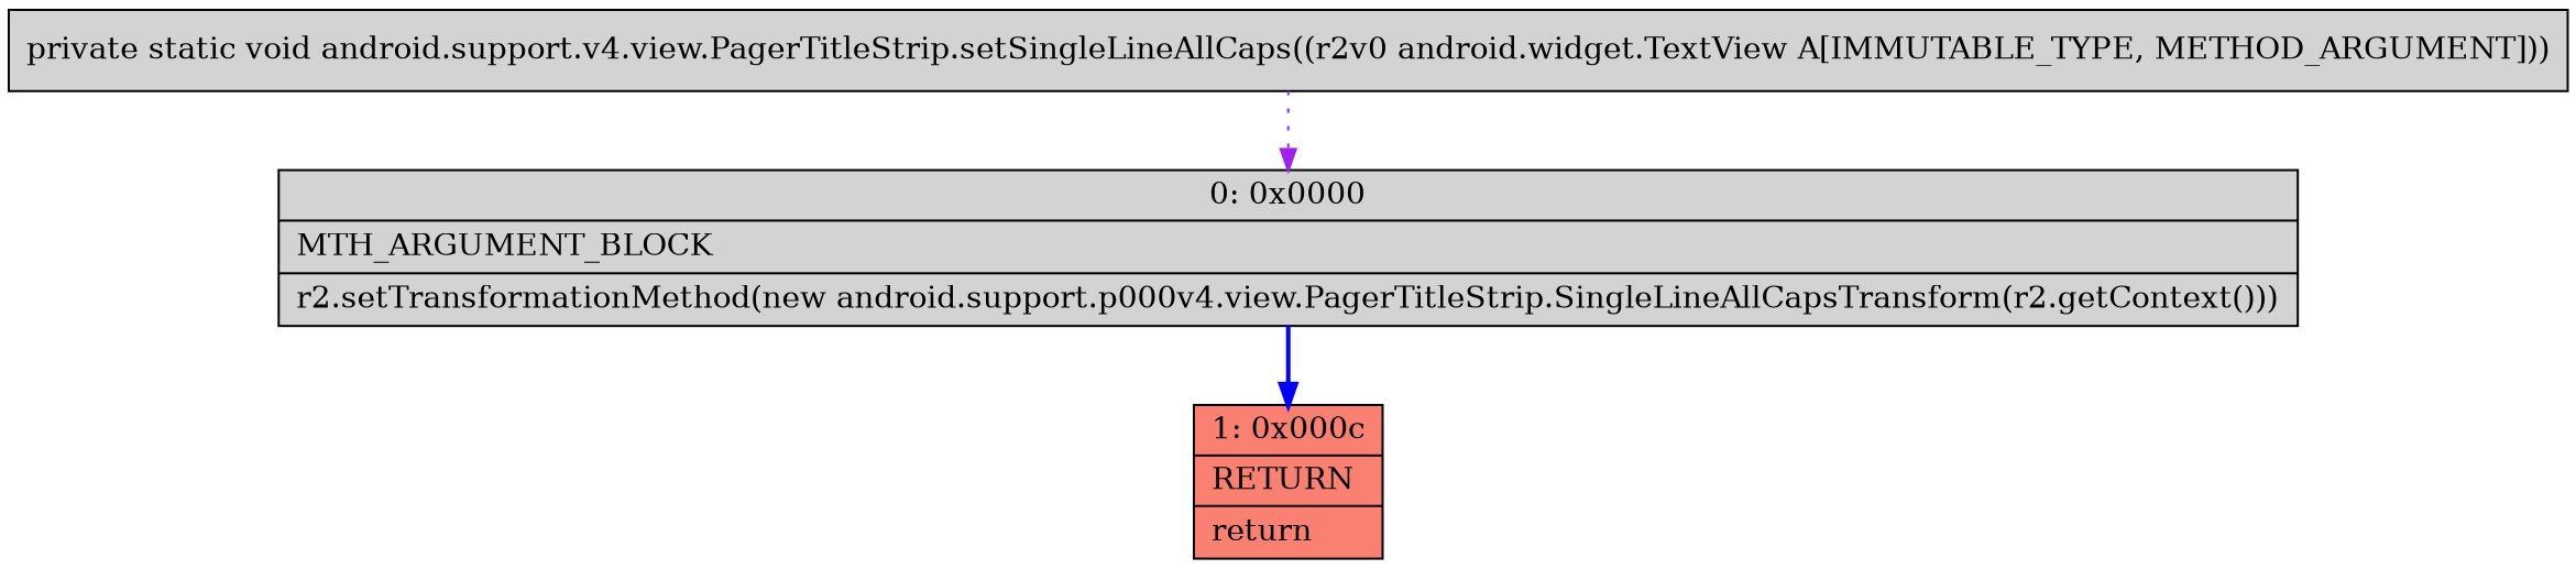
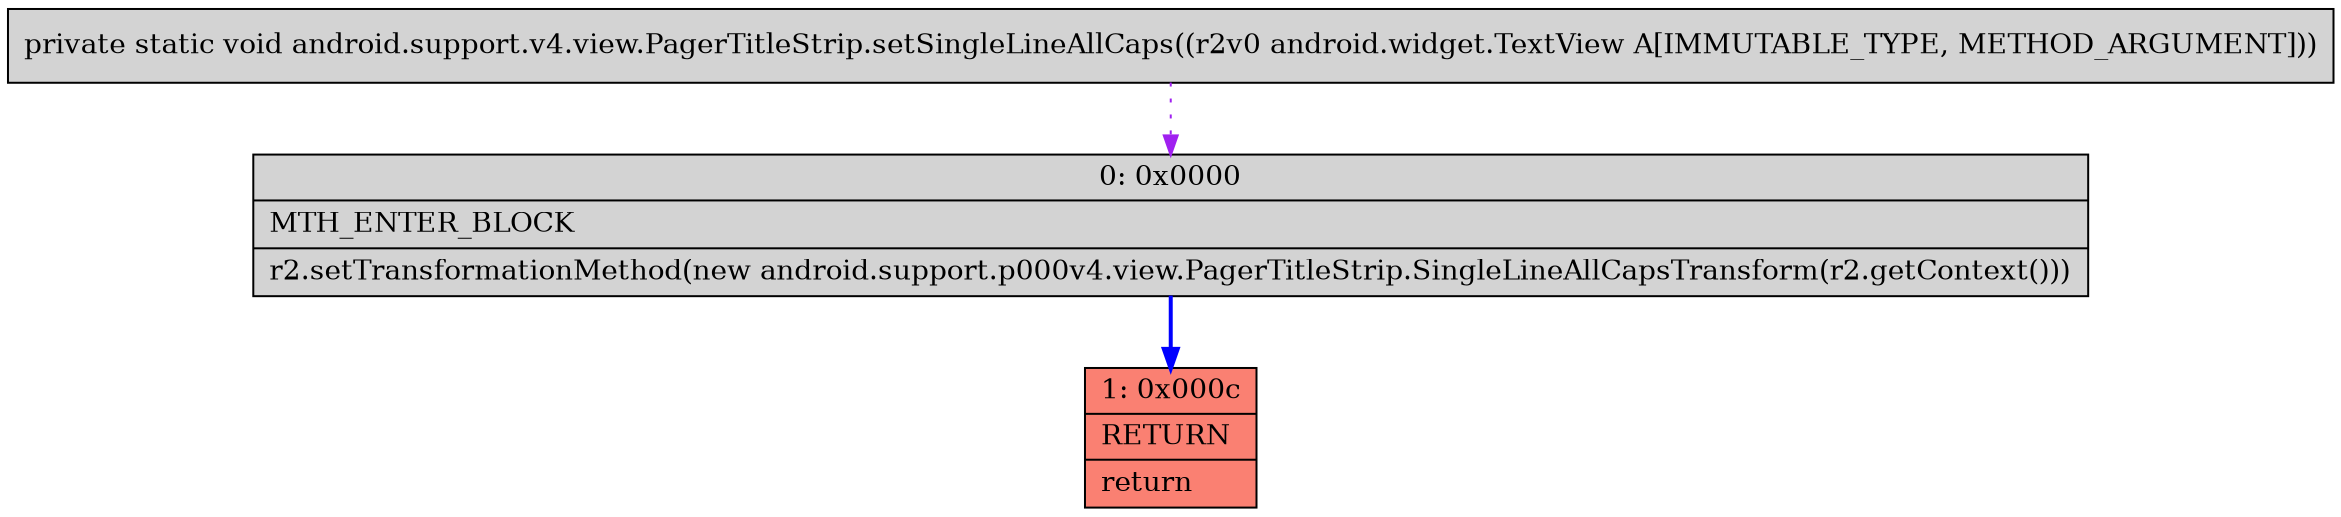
  digraph {
    node [shape=record style=filled fillcolor=lightgrey]
-   n1 [label="{0\:\ 0x0000|MTH_ARGUMENT_BLOCK\l|r2.setTransformationMethod(new android.support.p000v4.view.PagerTitleStrip.SingleLineAllCapsTransform(r2.getContext()))\l}"]
+   n1 [label="{0\:\ 0x0000|MTH_ENTER_BLOCK\l|r2.setTransformationMethod(new android.support.p000v4.view.PagerTitleStrip.SingleLineAllCapsTransform(r2.getContext()))\l}"]
    n2 [label="{1\:\ 0x000c|RETURN\l|return\l}" fillcolor=salmon]
    n3 [label="{private static void android.support.v4.view.PagerTitleStrip.setSingleLineAllCaps((r2v0 android.widget.TextView A[IMMUTABLE_TYPE, METHOD_ARGUMENT])) }"]
    n1 -> n2 [color=blue style=bold]
    n3 -> n1 [color=purple style=dotted]
  }
